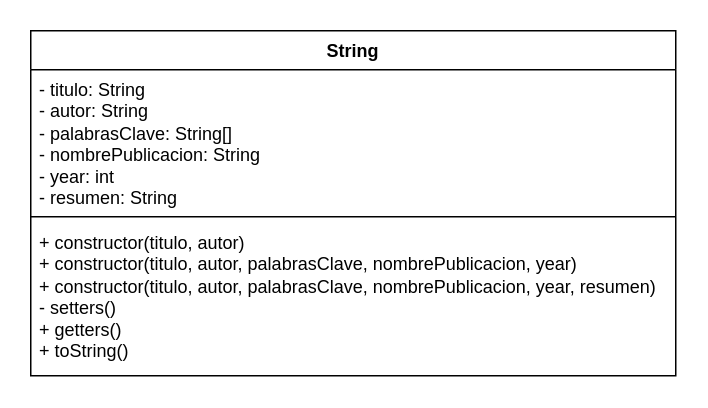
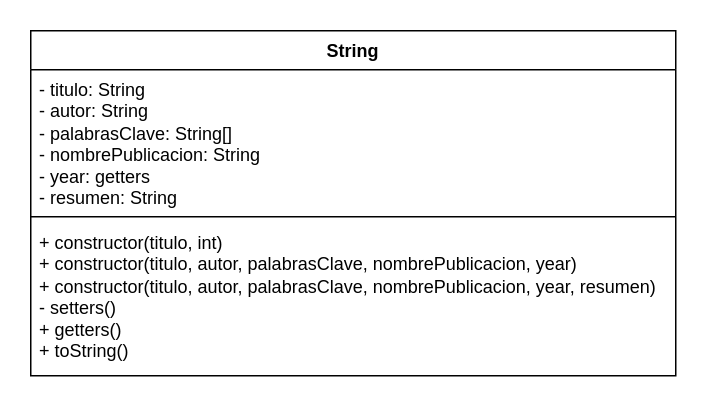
  <mxCell id="0" />
  <mxCell id="1" parent="0" />
  <mxCell id="2" value="String" style="swimlane;fontStyle=1;align=center;verticalAlign=top;childLayout=stackLayout;horizontal=1;startSize=26;horizontalStack=0;resizeParent=1;resizeParentMax=0;resizeLast=0;collapsible=1;marginBottom=0;whiteSpace=wrap;html=1;" vertex="1" parent="1"><mxGeometry x="20" y="20" width="430" height="230" as="geometry" /></mxCell>
- <mxCell id="3" value="- titulo: String&lt;br&gt;- autor: String&lt;br&gt;- palabrasClave: String[]&lt;br&gt;- nombrePublicacion: String&lt;br&gt;- year: int&lt;br&gt;- resumen: String" style="text;strokeColor=none;fillColor=none;align=left;verticalAlign=top;spacingLeft=4;spacingRight=4;overflow=hidden;rotatable=0;points=[[0,0.5],[1,0.5]];portConstraint=eastwest;whiteSpace=wrap;html=1;" vertex="1" parent="2"><mxGeometry y="26" width="430" height="94" as="geometry" /></mxCell>
+ <mxCell id="3" value="- titulo: String&lt;br&gt;- autor: String&lt;br&gt;- palabrasClave: String[]&lt;br&gt;- nombrePublicacion: String&lt;br&gt;- year: getters&lt;br&gt;- resumen: String" style="text;strokeColor=none;fillColor=none;align=left;verticalAlign=top;spacingLeft=4;spacingRight=4;overflow=hidden;rotatable=0;points=[[0,0.5],[1,0.5]];portConstraint=eastwest;whiteSpace=wrap;html=1;" vertex="1" parent="2"><mxGeometry y="26" width="430" height="94" as="geometry" /></mxCell>
  <mxCell id="4" value="" style="line;strokeWidth=1;fillColor=none;align=left;verticalAlign=middle;spacingTop=-1;spacingLeft=3;spacingRight=3;rotatable=0;labelPosition=right;points=[];portConstraint=eastwest;strokeColor=inherit;" vertex="1" parent="2"><mxGeometry y="120" width="430" height="8" as="geometry" /></mxCell>
- <mxCell id="5" value="+ constructor(titulo, autor)&lt;br&gt;+ constructor(titulo, autor, palabrasClave, nombrePublicacion, year)&lt;br&gt;+ constructor(titulo, autor, palabrasClave, nombrePublicacion, year, resumen)&lt;br&gt;- setters()&lt;br&gt;+ getters()&lt;br&gt;+ toString()" style="text;strokeColor=none;fillColor=none;align=left;verticalAlign=top;spacingLeft=4;spacingRight=4;overflow=hidden;rotatable=0;points=[[0,0.5],[1,0.5]];portConstraint=eastwest;whiteSpace=wrap;html=1;" vertex="1" parent="2"><mxGeometry y="128" width="430" height="102" as="geometry" /></mxCell>
+ <mxCell id="5" value="+ constructor(titulo, int)&lt;br&gt;+ constructor(titulo, autor, palabrasClave, nombrePublicacion, year)&lt;br&gt;+ constructor(titulo, autor, palabrasClave, nombrePublicacion, year, resumen)&lt;br&gt;- setters()&lt;br&gt;+ getters()&lt;br&gt;+ toString()" style="text;strokeColor=none;fillColor=none;align=left;verticalAlign=top;spacingLeft=4;spacingRight=4;overflow=hidden;rotatable=0;points=[[0,0.5],[1,0.5]];portConstraint=eastwest;whiteSpace=wrap;html=1;" vertex="1" parent="2"><mxGeometry y="128" width="430" height="102" as="geometry" /></mxCell>
